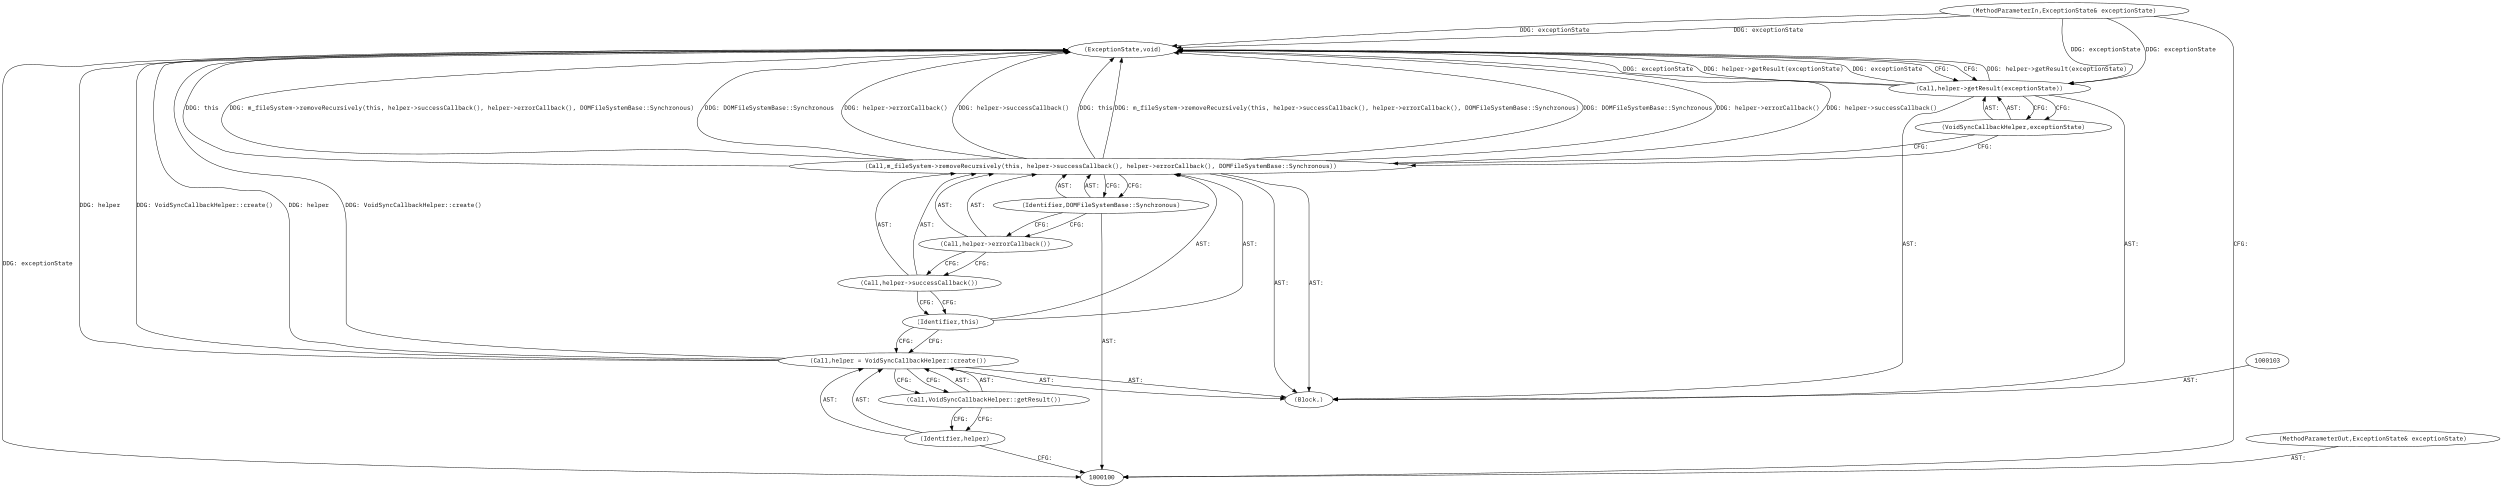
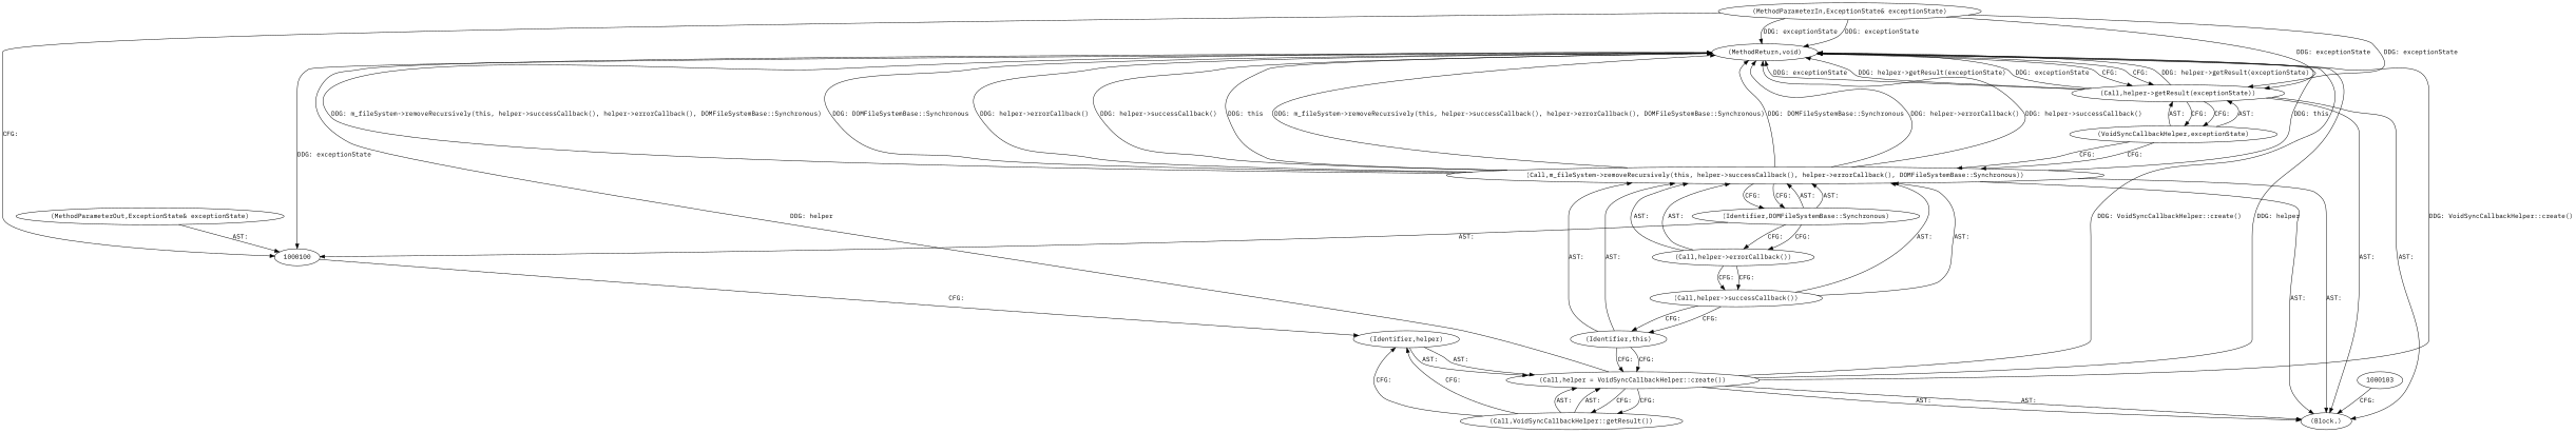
  digraph {
    fontname="IBM Plex Mono"
    node [fontname="IBM Plex Mono"]
    edge [fontname="IBM Plex Mono"]
-   n1 [label="(ExceptionState,void)"]
+   n1 [label="(MethodReturn,void)"]
    n2 [label="(Call,helper->getResult(exceptionState))"]
    1000100
    n4 [label="(Block,)"]
    n5 [label="(VoidSyncCallbackHelper,exceptionState)"]
    n6 [label="(MethodParameterIn,ExceptionState& exceptionState)"]
    n7 [label="(MethodParameterOut,ExceptionState& exceptionState)"]
    n8 [label="(Call,helper = VoidSyncCallbackHelper::create())"]
    n9 [label="(Call,VoidSyncCallbackHelper::getResult())"]
    n10 [label="(Identifier,helper)"]
    n11 [label="(Identifier,this)"]
    n12 [label="(Call,m_fileSystem->removeRecursively(this, helper->successCallback(), helper->errorCallback(), DOMFileSystemBase::Synchronous))"]
    n13 [label="(Identifier,DOMFileSystemBase::Synchronous)"]
    n14 [label="(Call,helper->successCallback())"]
    n15 [label="(Call,helper->errorCallback())"]
    1000103
    n1 -> n2 [label="CFG: "]
    n1 -> n2 [label="CFG: "]
    n1 -> 1000100 [label="DDG: exceptionState"]
    n2 -> n1 [label="DDG: helper->getResult(exceptionState)"]
    n2 -> n1 [label="DDG: exceptionState"]
    n2 -> n1 [label="DDG: helper->getResult(exceptionState)"]
    n2 -> n1 [label="DDG: exceptionState"]
    n2 -> n4 [label="AST: "]
    n2 -> n4 [label="AST: "]
    n2 -> n5 [label="CFG: "]
    n2 -> n5 [label="CFG: "]
    n5 -> n2 [label="AST: "]
    n5 -> n2 [label="AST: "]
    n5 -> n12 [label="CFG: "]
    n5 -> n12 [label="CFG: "]
    n6 -> n1 [label="DDG: exceptionState"]
    n6 -> n1 [label="DDG: exceptionState"]
    n6 -> n2 [label="DDG: exceptionState"]
    n6 -> n2 [label="DDG: exceptionState"]
    n6 -> 1000100 [label="CFG: "]
    n7 -> 1000100 [label="AST: "]
    n8 -> n1 [label="DDG: helper"]
    n8 -> n1 [label="DDG: VoidSyncCallbackHelper::create()"]
    n8 -> n1 [label="DDG: helper"]
    n8 -> n1 [label="DDG: VoidSyncCallbackHelper::create()"]
    n8 -> n4 [label="AST: "]
    n8 -> n4 [label="AST: "]
    n8 -> n9 [label="CFG: "]
    n8 -> n9 [label="CFG: "]
    n9 -> n8 [label="AST: "]
    n9 -> n8 [label="AST: "]
    n9 -> n10 [label="CFG: "]
    n9 -> n10 [label="CFG: "]
-   n10 -> 1000100 [label="CFG: "]
+   1000100 -> n10 [label="CFG: "]
    n10 -> n8 [label="AST: "]
    n10 -> n8 [label="AST: "]
    n11 -> n8 [label="CFG: "]
    n11 -> n8 [label="CFG: "]
    n11 -> n12 [label="AST: "]
    n11 -> n12 [label="AST: "]
    n12 -> n1 [label="DDG: this"]
    n12 -> n1 [label="DDG: m_fileSystem->removeRecursively(this, helper->successCallback(), helper->errorCallback(), DOMFileSystemBase::Synchronous)"]
    n12 -> n1 [label="DDG: DOMFileSystemBase::Synchronous"]
    n12 -> n1 [label="DDG: helper->errorCallback()"]
    n12 -> n1 [label="DDG: helper->successCallback()"]
    n12 -> n1 [label="DDG: this"]
    n12 -> n1 [label="DDG: m_fileSystem->removeRecursively(this, helper->successCallback(), helper->errorCallback(), DOMFileSystemBase::Synchronous)"]
    n12 -> n1 [label="DDG: DOMFileSystemBase::Synchronous"]
    n12 -> n1 [label="DDG: helper->errorCallback()"]
    n12 -> n1 [label="DDG: helper->successCallback()"]
    n12 -> n4 [label="AST: "]
    n12 -> n4 [label="AST: "]
    n12 -> n13 [label="CFG: "]
    n12 -> n13 [label="CFG: "]
    n13 -> 1000100 [label="AST: "]
    n13 -> n12 [label="AST: "]
    n13 -> n12 [label="AST: "]
    n13 -> n15 [label="CFG: "]
    n13 -> n15 [label="CFG: "]
    n14 -> n11 [label="CFG: "]
    n14 -> n11 [label="CFG: "]
    n14 -> n12 [label="AST: "]
    n14 -> n12 [label="AST: "]
    n15 -> n12 [label="AST: "]
    n15 -> n12 [label="AST: "]
    n15 -> n14 [label="CFG: "]
    n15 -> n14 [label="CFG: "]
-   1000103 -> n4 [label="AST: "]
+   1000103 -> n4 [label="CFG: "]
  }
